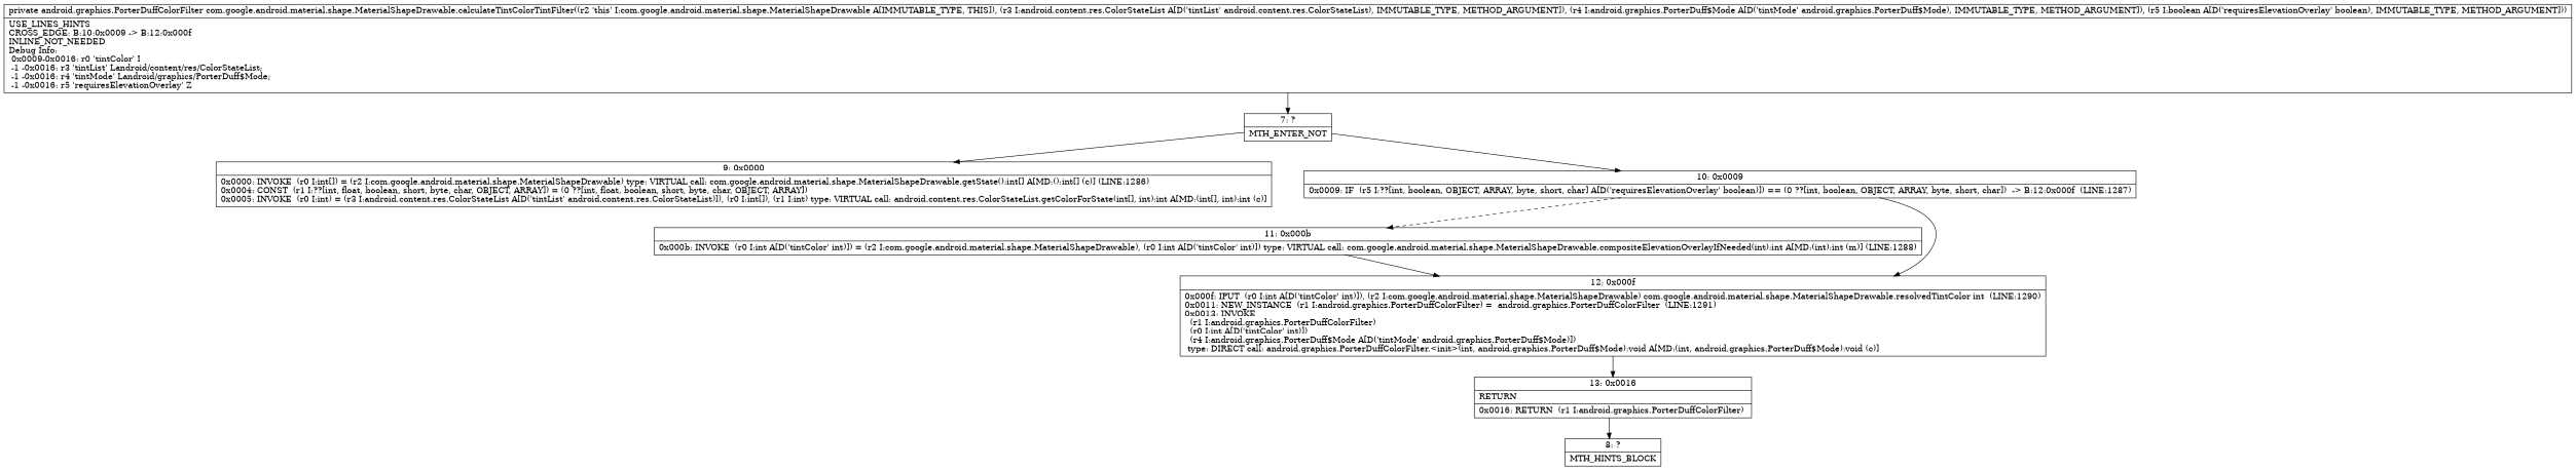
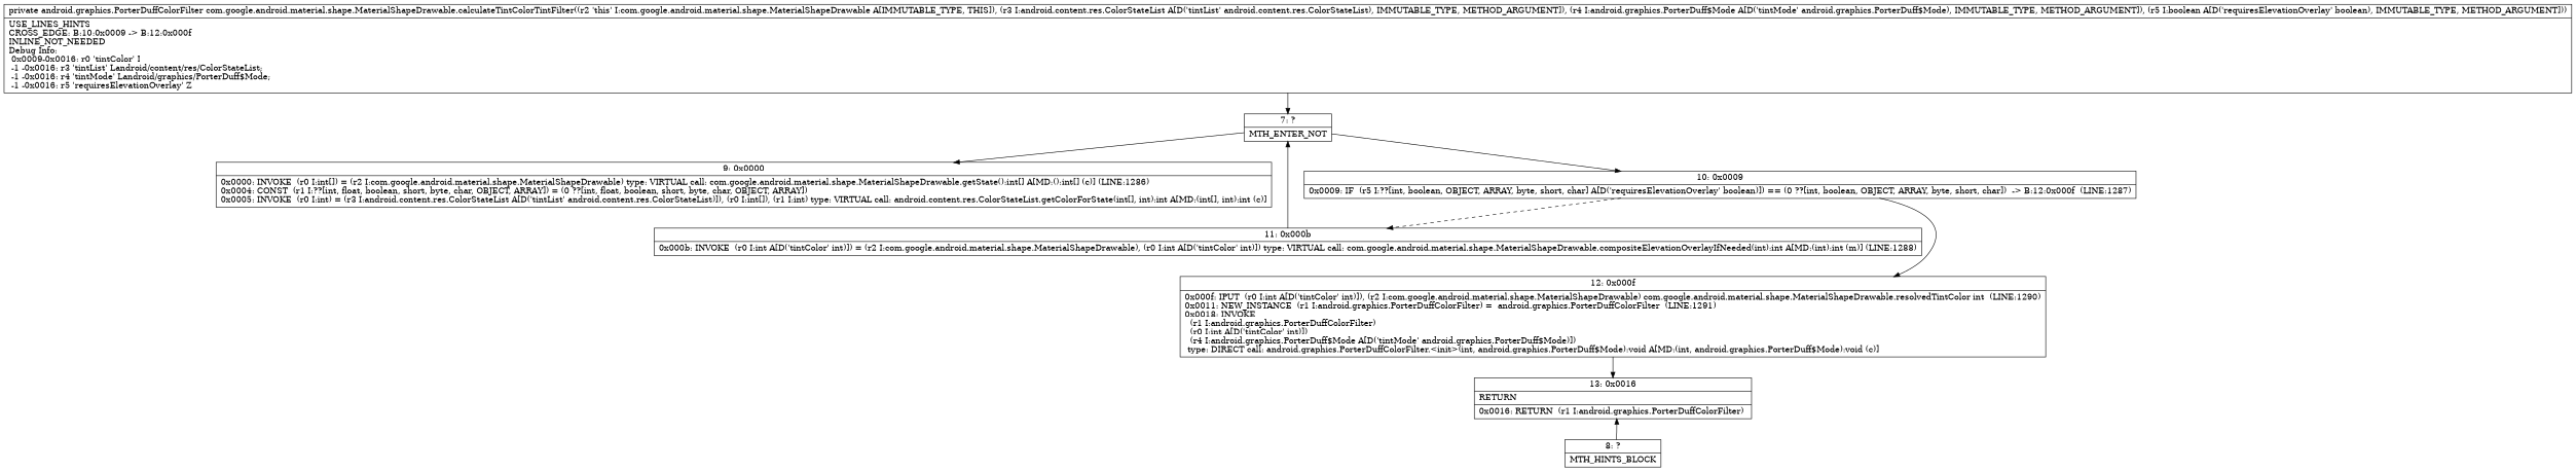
  digraph {
    node [shape=record]
    n1 [label="{7\:\ ?|MTH_ENTER_NOT\l}"]
    n2 [label="{9\:\ 0x0000|0x0000: INVOKE  (r0 I:int[]) = (r2 I:com.google.android.material.shape.MaterialShapeDrawable) type: VIRTUAL call: com.google.android.material.shape.MaterialShapeDrawable.getState():int[] A[MD:():int[] (c)] (LINE:1286)\l0x0004: CONST  (r1 I:??[int, float, boolean, short, byte, char, OBJECT, ARRAY]) = (0 ??[int, float, boolean, short, byte, char, OBJECT, ARRAY]) \l0x0005: INVOKE  (r0 I:int) = (r3 I:android.content.res.ColorStateList A[D('tintList' android.content.res.ColorStateList)]), (r0 I:int[]), (r1 I:int) type: VIRTUAL call: android.content.res.ColorStateList.getColorForState(int[], int):int A[MD:(int[], int):int (c)]\l}"]
    n3 [label="{10\:\ 0x0009|0x0009: IF  (r5 I:??[int, boolean, OBJECT, ARRAY, byte, short, char] A[D('requiresElevationOverlay' boolean)]) == (0 ??[int, boolean, OBJECT, ARRAY, byte, short, char])  \-\> B:12:0x000f  (LINE:1287)\l}"]
    n4 [label="{11\:\ 0x000b|0x000b: INVOKE  (r0 I:int A[D('tintColor' int)]) = (r2 I:com.google.android.material.shape.MaterialShapeDrawable), (r0 I:int A[D('tintColor' int)]) type: VIRTUAL call: com.google.android.material.shape.MaterialShapeDrawable.compositeElevationOverlayIfNeeded(int):int A[MD:(int):int (m)] (LINE:1288)\l}"]
-   n5 [label="{12\:\ 0x000f|0x000f: IPUT  (r0 I:int A[D('tintColor' int)]), (r2 I:com.google.android.material.shape.MaterialShapeDrawable) com.google.android.material.shape.MaterialShapeDrawable.resolvedTintColor int  (LINE:1290)\l0x0011: NEW_INSTANCE  (r1 I:android.graphics.PorterDuffColorFilter) =  android.graphics.PorterDuffColorFilter  (LINE:1291)\l0x0013: INVOKE  \l  (r1 I:android.graphics.PorterDuffColorFilter)\l  (r0 I:int A[D('tintColor' int)])\l  (r4 I:android.graphics.PorterDuff$Mode A[D('tintMode' android.graphics.PorterDuff$Mode)])\l type: DIRECT call: android.graphics.PorterDuffColorFilter.\<init\>(int, android.graphics.PorterDuff$Mode):void A[MD:(int, android.graphics.PorterDuff$Mode):void (c)]\l}"]
+   n5 [label="{12\:\ 0x000f|0x000f: IPUT  (r0 I:int A[D('tintColor' int)]), (r2 I:com.google.android.material.shape.MaterialShapeDrawable) com.google.android.material.shape.MaterialShapeDrawable.resolvedTintColor int  (LINE:1290)\l0x0011: NEW_INSTANCE  (r1 I:android.graphics.PorterDuffColorFilter) =  android.graphics.PorterDuffColorFilter  (LINE:1291)\l0x0018: INVOKE  \l  (r1 I:android.graphics.PorterDuffColorFilter)\l  (r0 I:int A[D('tintColor' int)])\l  (r4 I:android.graphics.PorterDuff$Mode A[D('tintMode' android.graphics.PorterDuff$Mode)])\l type: DIRECT call: android.graphics.PorterDuffColorFilter.\<init\>(int, android.graphics.PorterDuff$Mode):void A[MD:(int, android.graphics.PorterDuff$Mode):void (c)]\l}"]
    n6 [label="{13\:\ 0x0016|RETURN\l|0x0016: RETURN  (r1 I:android.graphics.PorterDuffColorFilter) \l}"]
    n7 [label="{8\:\ ?|MTH_HINTS_BLOCK\l}"]
    n8 [label="{private android.graphics.PorterDuffColorFilter com.google.android.material.shape.MaterialShapeDrawable.calculateTintColorTintFilter((r2 'this' I:com.google.android.material.shape.MaterialShapeDrawable A[IMMUTABLE_TYPE, THIS]), (r3 I:android.content.res.ColorStateList A[D('tintList' android.content.res.ColorStateList), IMMUTABLE_TYPE, METHOD_ARGUMENT]), (r4 I:android.graphics.PorterDuff$Mode A[D('tintMode' android.graphics.PorterDuff$Mode), IMMUTABLE_TYPE, METHOD_ARGUMENT]), (r5 I:boolean A[D('requiresElevationOverlay' boolean), IMMUTABLE_TYPE, METHOD_ARGUMENT]))  | USE_LINES_HINTS\lCROSS_EDGE: B:10:0x0009 \-\> B:12:0x000f\lINLINE_NOT_NEEDED\lDebug Info:\l  0x0009\-0x0016: r0 'tintColor' I\l  \-1 \-0x0016: r3 'tintList' Landroid\/content\/res\/ColorStateList;\l  \-1 \-0x0016: r4 'tintMode' Landroid\/graphics\/PorterDuff$Mode;\l  \-1 \-0x0016: r5 'requiresElevationOverlay' Z\l}"]
    n1 -> n2
    n1 -> n3
    n3 -> n4 [style=dashed]
    n3 -> n5
-   n4 -> n5
+   n4 -> n1
    n5 -> n6
-   n6 -> n7
+   n7 -> n6
    n8 -> n1
  }
